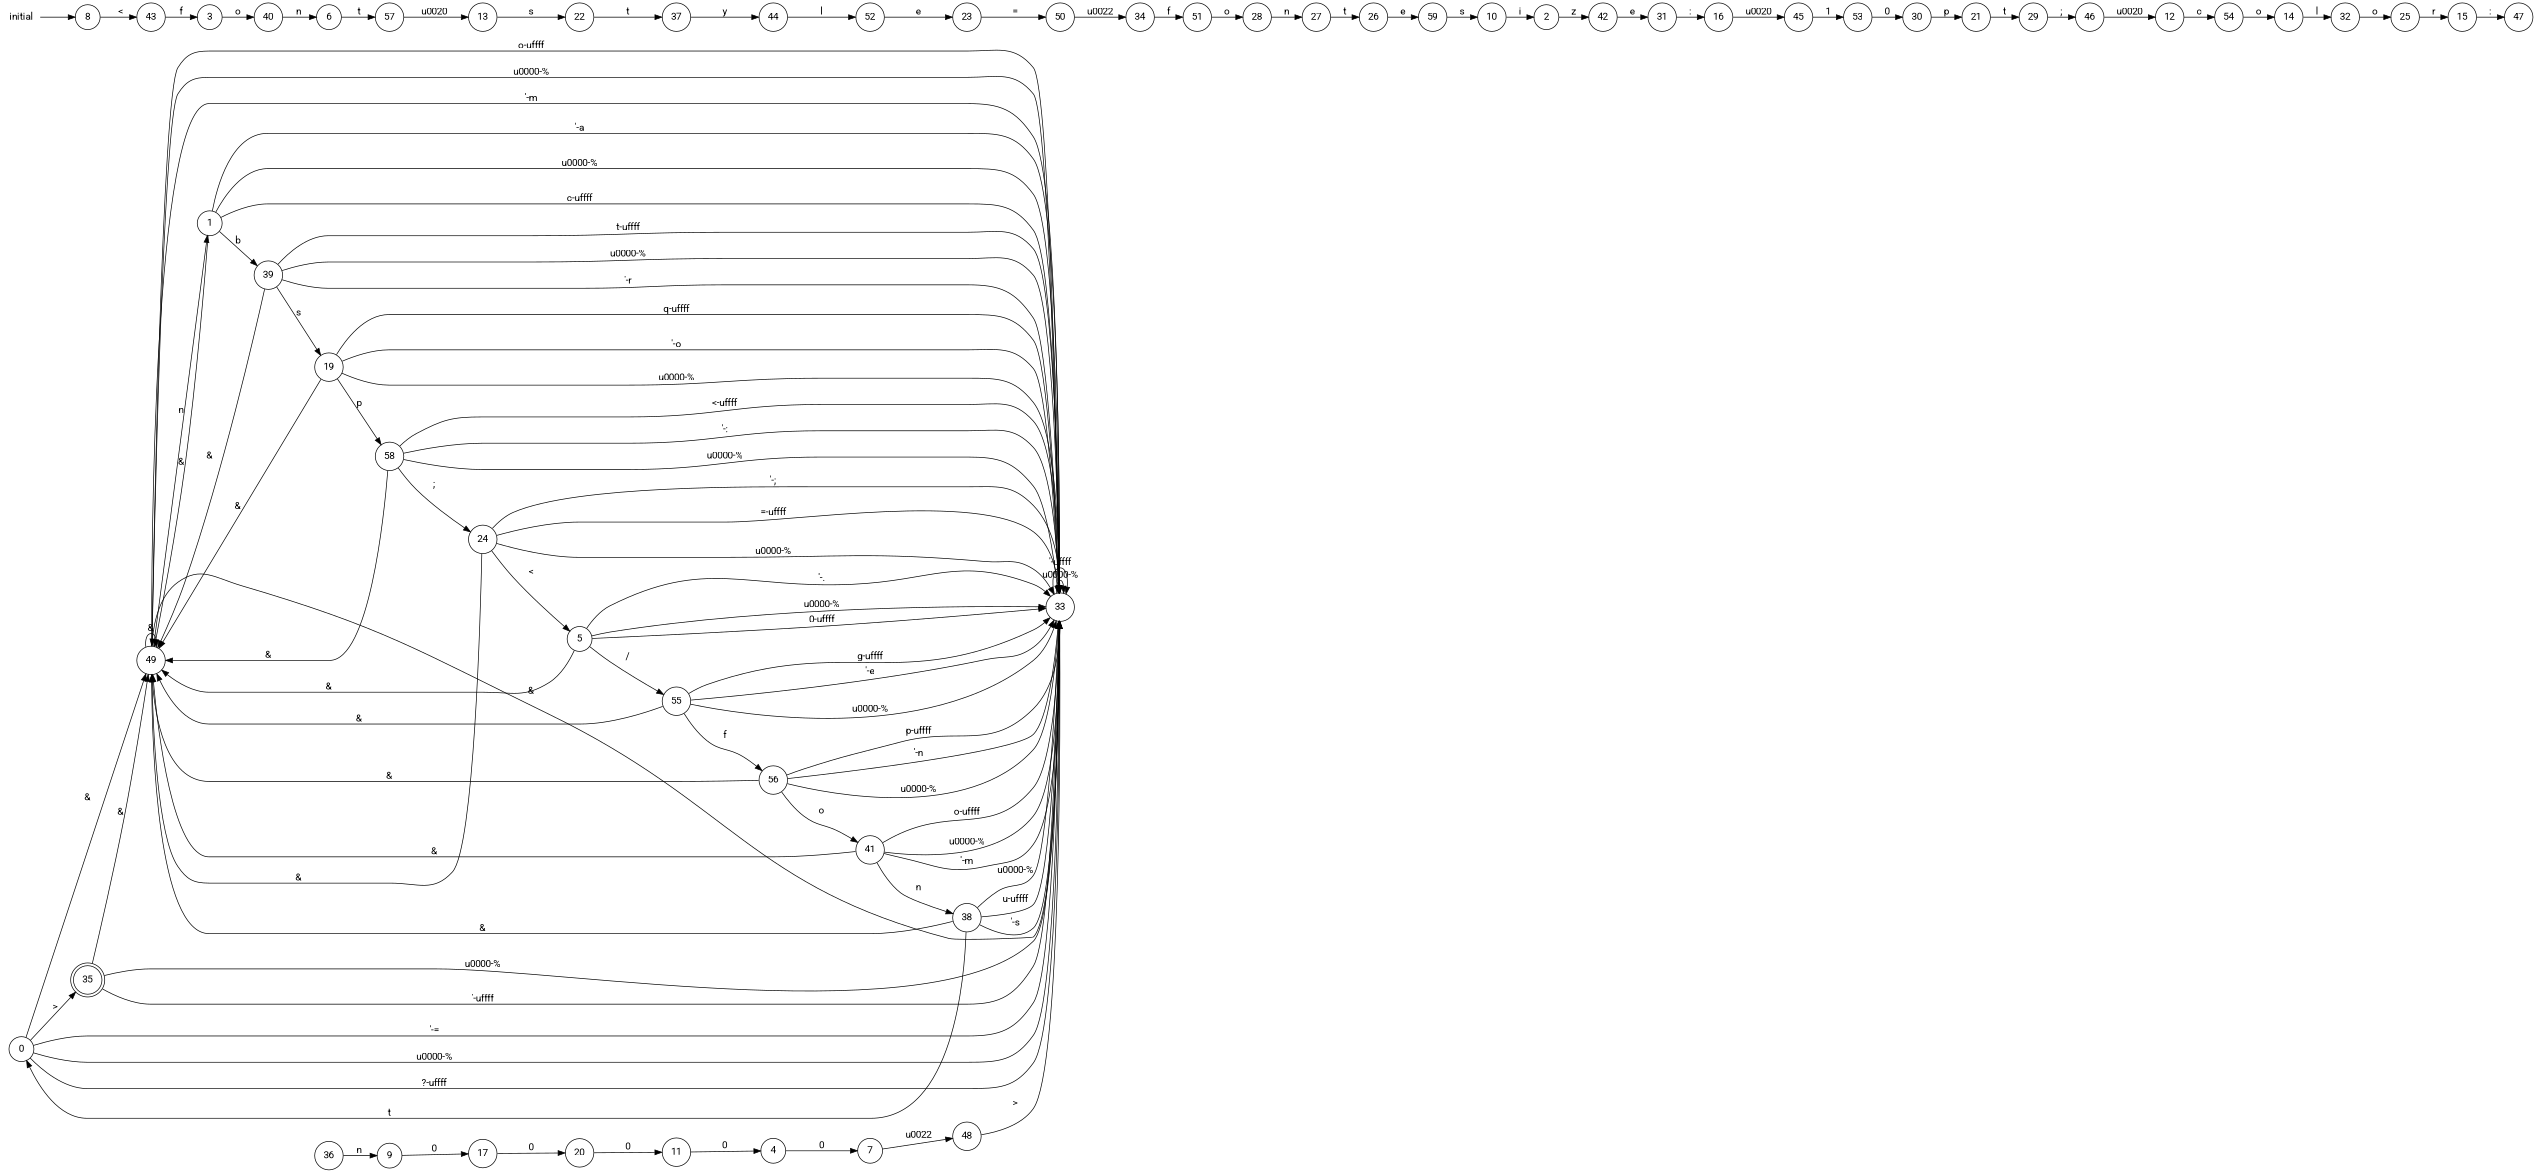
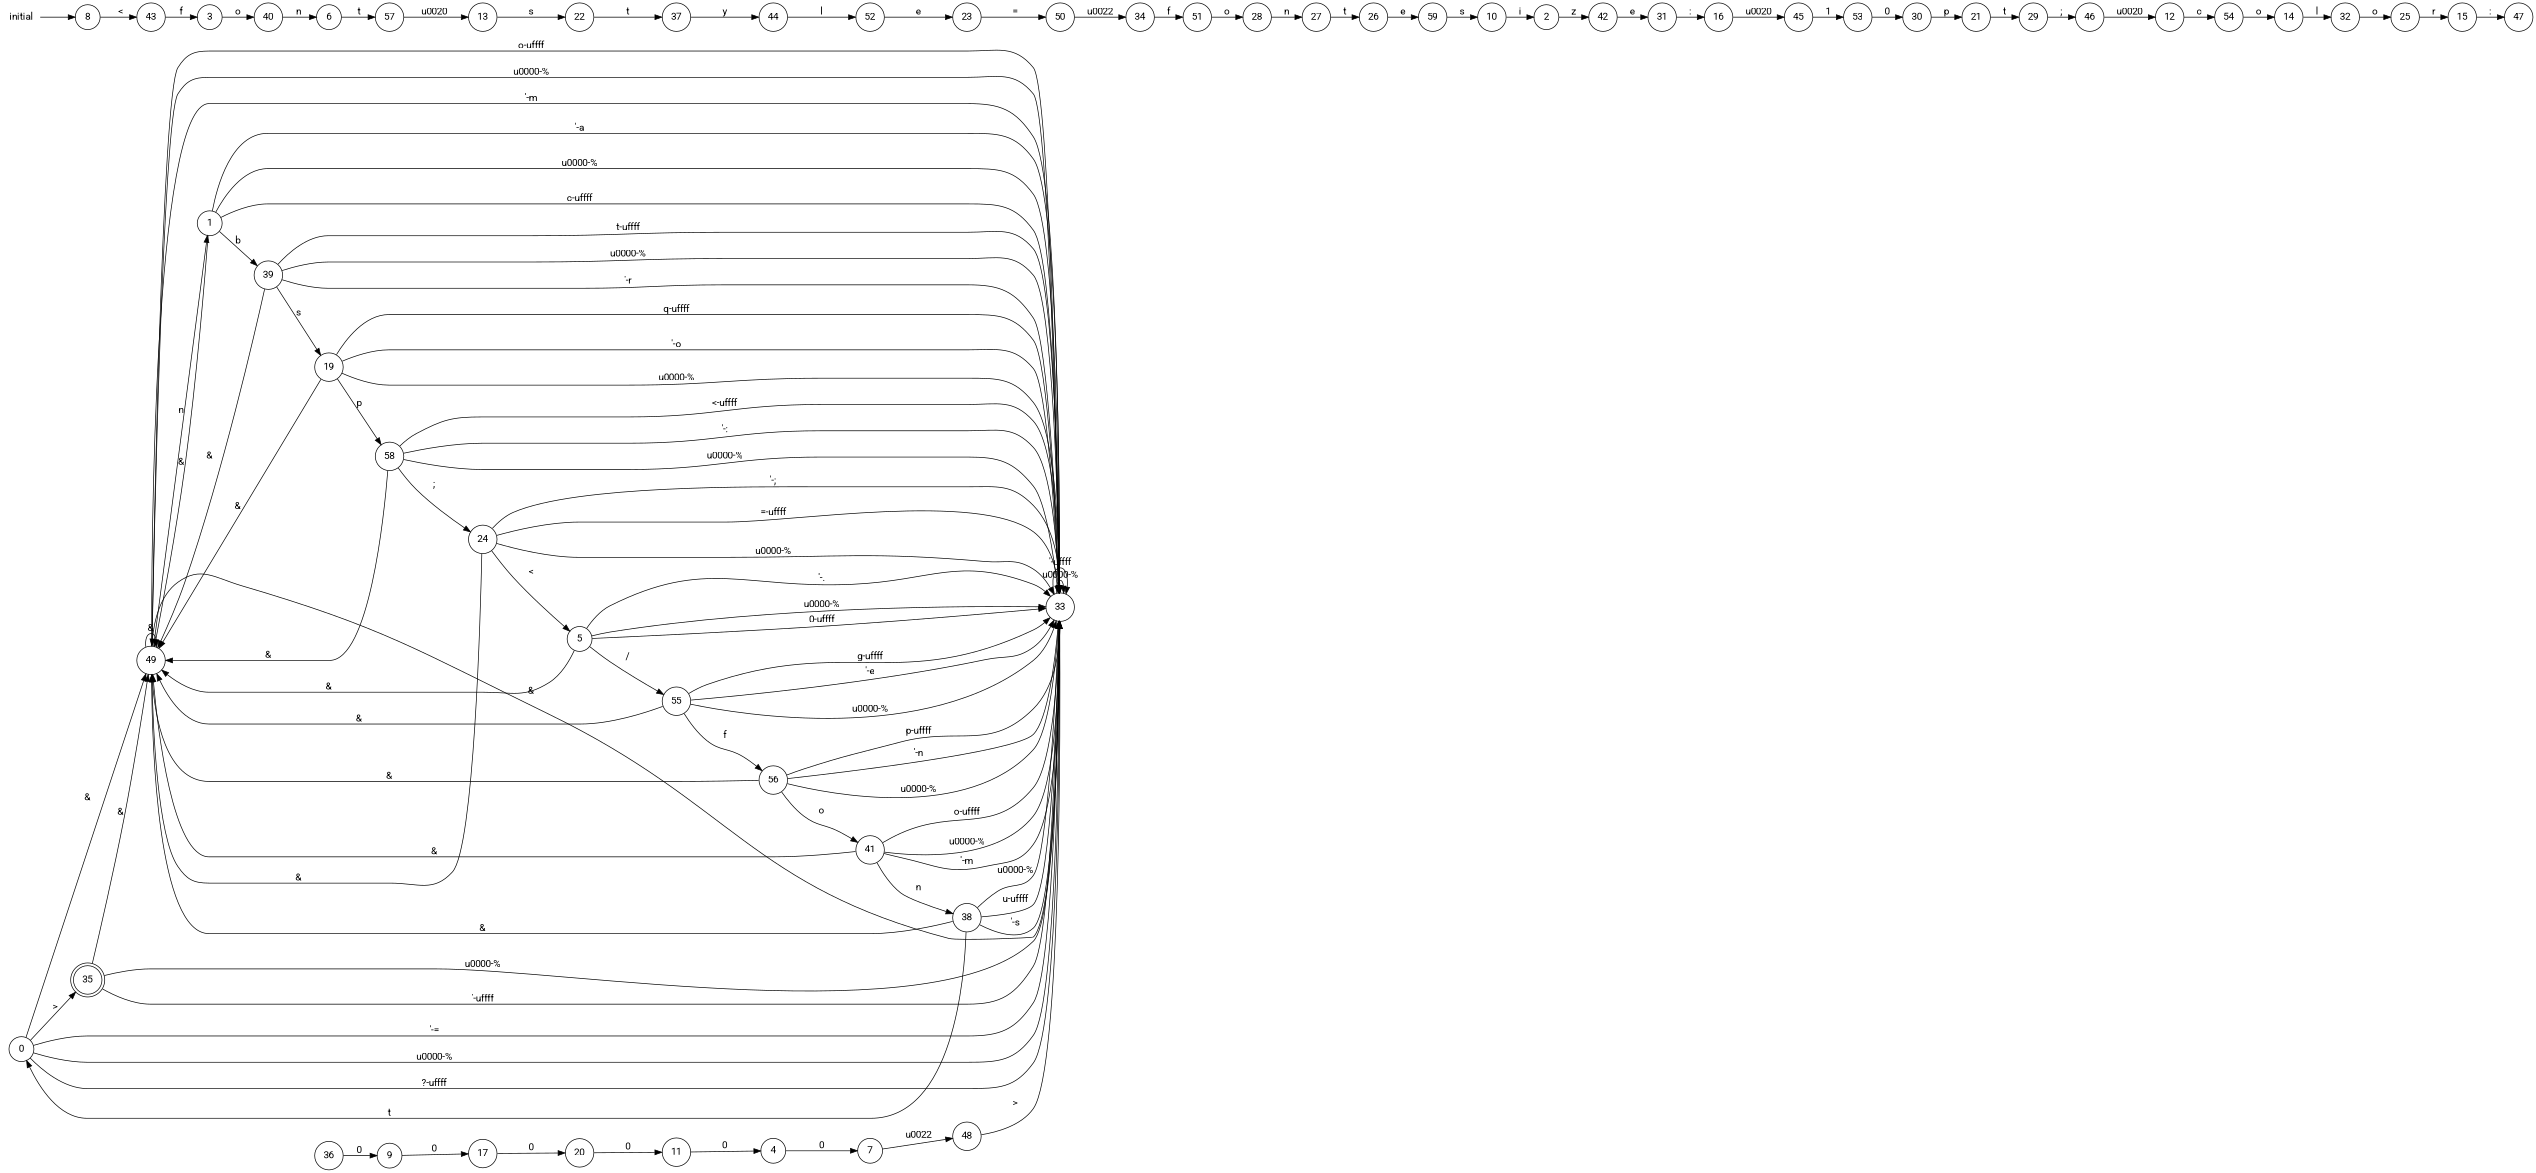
  digraph {
    fontname=Roboto
    rankdir=LR
    node [fontname=Roboto shape=circle]
    edge [fontname=Roboto]
    0
    49
    35 [shape=doublecircle]
    33
    1
    39
    19
    58
    2
    42
    31
    16
    3
    40
    6
    57
    4
    7
    48
    5
    55
    56
    41
    13
    22
    8
    43
    initial [shape=plaintext]
    9
    17
    20
    11
    10
    12
    54
    14
    32
    37
    44
    25
    15
    47
    45
    53
    30
    36
    24
    21
    29
    46
    52
    23
    50
    34
    51
    26
    59
    27
    28
    38
    0 -> 49 [label="&"]
    0 -> 35 [label=">"]
    0 -> 33 [label="'-="]
    0 -> 33 [label="\u0000-%"]
    0 -> 33 [label="?-\uffff"]
    49 -> 49 [label="&"]
    49 -> 33 [label="o-\uffff"]
    49 -> 33 [label="\u0000-%"]
    49 -> 33 [label="'-m"]
    49 -> 1 [label=n]
    35 -> 49 [label="&"]
    35 -> 33 [label="\u0000-%"]
    35 -> 33 [label="'-\uffff"]
    33 -> 49 [label="&"]
    33 -> 33 [label="\u0000-%"]
    33 -> 33 [label="'-\uffff"]
    1 -> 49 [label="&"]
    1 -> 33 [label="'-a"]
    1 -> 33 [label="\u0000-%"]
    1 -> 33 [label="c-\uffff"]
    1 -> 39 [label=b]
    39 -> 49 [label="&"]
    39 -> 33 [label="t-\uffff"]
    39 -> 33 [label="\u0000-%"]
    39 -> 33 [label="'-r"]
    39 -> 19 [label=s]
    19 -> 49 [label="&"]
    19 -> 33 [label="q-\uffff"]
    19 -> 33 [label="'-o"]
    19 -> 33 [label="\u0000-%"]
    19 -> 58 [label=p]
    58 -> 49 [label="&"]
    58 -> 33 [label="<-\uffff"]
    58 -> 33 [label="'-:"]
    58 -> 33 [label="\u0000-%"]
    58 -> 24 [label=";"]
    2 -> 42 [label=z]
    42 -> 31 [label=e]
    31 -> 16 [label=":"]
    16 -> 45 [label="\u0020"]
    3 -> 40 [label=o]
    40 -> 6 [label=n]
    6 -> 57 [label=t]
    57 -> 13 [label="\u0020"]
    4 -> 7 [label=0]
    7 -> 48 [label="\u0022"]
    48 -> 33 [label=">"]
    5 -> 49 [label="&"]
    5 -> 33 [label="'-."]
    5 -> 33 [label="\u0000-%"]
    5 -> 33 [label="0-\uffff"]
    5 -> 55 [label="/"]
    55 -> 49 [label="&"]
    55 -> 33 [label="g-\uffff"]
    55 -> 33 [label="'-e"]
    55 -> 33 [label="\u0000-%"]
    55 -> 56 [label=f]
    56 -> 49 [label="&"]
    56 -> 33 [label="p-\uffff"]
    56 -> 33 [label="'-n"]
    56 -> 33 [label="\u0000-%"]
    56 -> 41 [label=o]
    41 -> 49 [label="&"]
    41 -> 33 [label="o-\uffff"]
    41 -> 33 [label="\u0000-%"]
    41 -> 33 [label="'-m"]
    41 -> 38 [label=n]
    13 -> 22 [label=s]
    22 -> 37 [label=t]
    8 -> 43 [label="<"]
    43 -> 3 [label=f]
    initial -> 8
    9 -> 17 [label=0]
    17 -> 20 [label=0]
    20 -> 11 [label=0]
    11 -> 4 [label=0]
    10 -> 2 [label=i]
    12 -> 54 [label=c]
    54 -> 14 [label=o]
    14 -> 32 [label=l]
    32 -> 25 [label=o]
    37 -> 44 [label=y]
    44 -> 52 [label=l]
    25 -> 15 [label=r]
    15 -> 47 [label=":"]
    45 -> 53 [label=1]
    53 -> 30 [label=0]
    30 -> 21 [label=p]
-   36 -> 9 [label=n]
+   36 -> 9 [label=0]
    24 -> 49 [label="&"]
    24 -> 33 [label="'-;"]
    24 -> 33 [label="=-\uffff"]
    24 -> 33 [label="\u0000-%"]
    24 -> 5 [label="<"]
    21 -> 29 [label=t]
    29 -> 46 [label=";"]
    46 -> 12 [label="\u0020"]
    52 -> 23 [label=e]
    23 -> 50 [label="="]
    50 -> 34 [label="\u0022"]
    34 -> 51 [label=f]
    51 -> 28 [label=o]
    26 -> 59 [label=e]
    59 -> 10 [label=s]
    27 -> 26 [label=t]
    28 -> 27 [label=n]
    38 -> 0 [label=t]
    38 -> 49 [label="&"]
    38 -> 33 [label="\u0000-%"]
    38 -> 33 [label="u-\uffff"]
    38 -> 33 [label="'-s"]
  }
